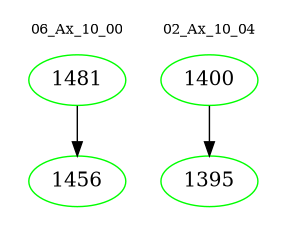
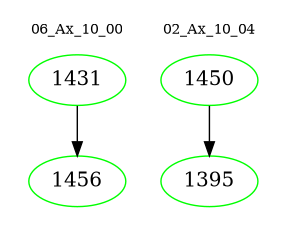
  digraph {
    node [color=green]
    edge [color=black]
-   n1 [label=1481]
+   n1 [label=1431]
    n2 [label=1456]
-   n3 [label=1400]
+   n3 [label=1450]
    n4 [label=1395]
    subgraph cluster_1 {
      color=white
      fontsize=10
      label="06_Ax_10_00"
      n1
      n2
    }
    subgraph cluster_2 {
      color=white
      fontsize=10
      label="02_Ax_10_04"
      n3
      n4
    }
    n1 -> n2
    n3 -> n4
  }
